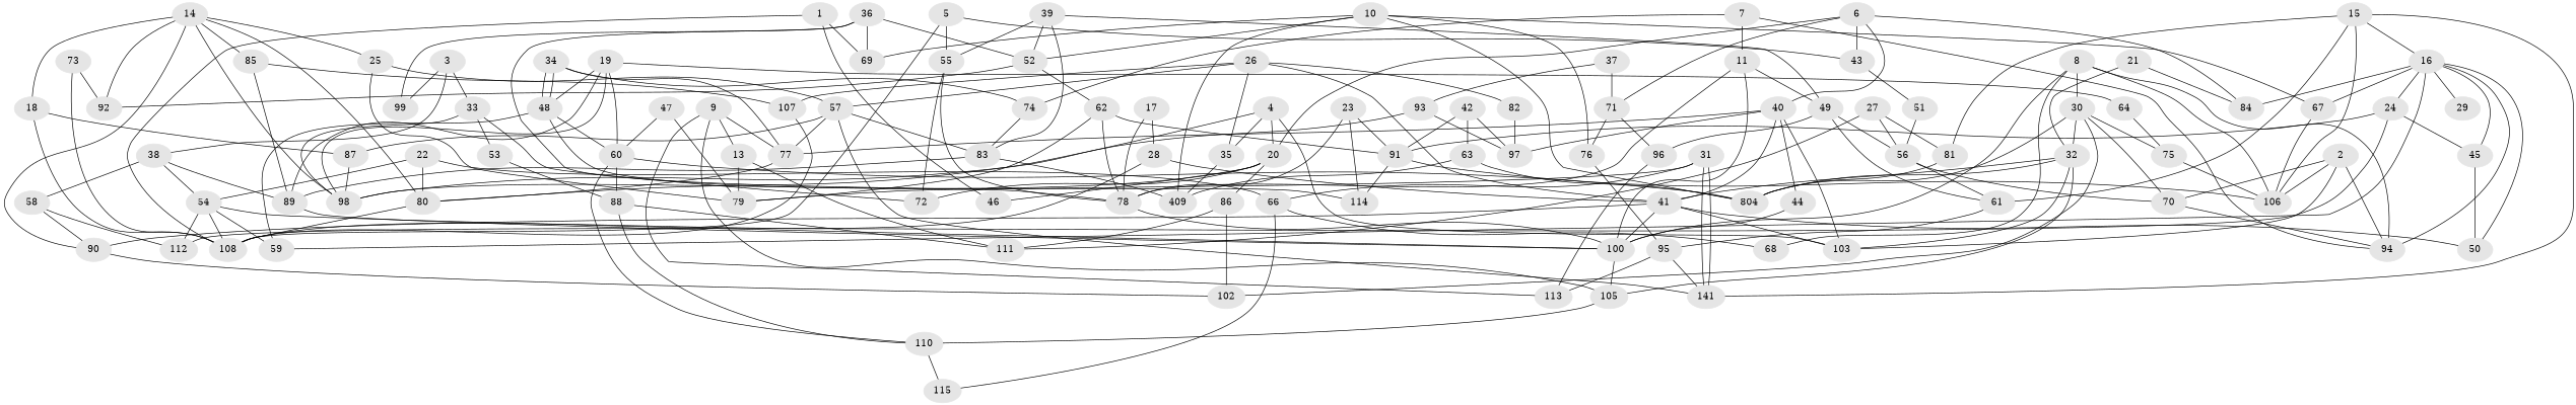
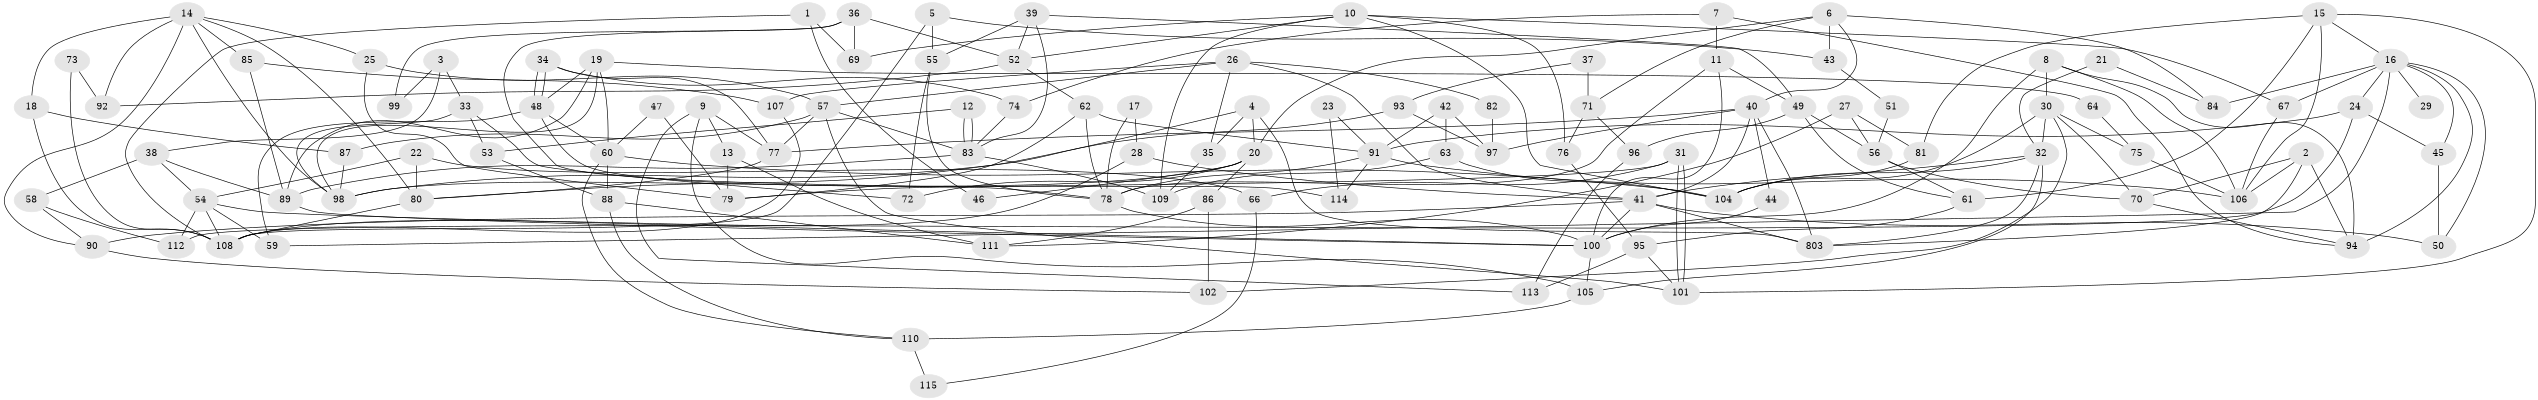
  graph {
    node [color=gray90 style=filled]
    1
    46
    69
    108
    2
    70
    94
-   103
+   103 [label=803]
    106
    3
    33
    38
    99
    53
    98
    72
    89
    54
    58
    4
    20
    35
    80
    86
-   109 [label=409]
+   109
    5
    43
    55
    51
    78
    6
    40
    71
    84
    77
    41
    44
    97
    76
    96
    7
    11
    74
    100
    49
    83
    8
    30
-   68
-   104 [label=804]
+   104
    32
    75
    102
    105
    9
    13
    113
    79
    111
    110
    10
    52
    67
    92
    62
    95
    61
    56
+   12
    88
    14
    18
    25
    85
    90
    87
    57
    107
    15
    16
    81
-   101 [label=141]
+   101
    24
    29
    45
    50
    59
    91
    112
    17
    28
    19
    48
    64
    60
    47
    114
    21
    22
    66
    115
    23
    26
    82
    27
    31
    34
    36
    37
    93
    39
    42
    63
    73
    1 -- 46
    1 -- 69
    1 -- 108
    2 -- 70
    2 -- 94
    2 -- 103
    2 -- 106
    70 -- 94
    3 -- 33
    3 -- 38
    3 -- 99
    33 -- 53
    33 -- 98
    33 -- 72
    38 -- 89
    38 -- 54
    38 -- 58
    53 -- 88
    89 -- 100
    54 -- 108
    54 -- 100
    54 -- 59
    54 -- 112
    58 -- 90
    58 -- 112
    4 -- 103
    4 -- 20
    4 -- 35
    4 -- 80
    20 -- 46
    20 -- 98
    20 -- 72
    20 -- 86
    35 -- 109
    80 -- 108
    86 -- 102
    86 -- 111
    5 -- 108
    5 -- 43
    5 -- 55
    43 -- 51
    55 -- 72
    55 -- 78
    51 -- 56
    78 -- 100
    6 -- 20
    6 -- 43
    6 -- 40
    6 -- 71
    6 -- 84
    40 -- 103
    40 -- 77
    40 -- 41
    40 -- 44
    40 -- 97
    71 -- 76
    71 -- 96
    77 -- 80
    41 -- 103
    41 -- 100
    41 -- 90
    41 -- 50
    44 -- 100
    76 -- 95
    96 -- 113
    7 -- 94
    7 -- 11
    7 -- 74
    11 -- 78
    11 -- 100
    11 -- 49
    74 -- 83
    100 -- 105
    49 -- 96
    49 -- 61
    49 -- 56
    83 -- 89
    83 -- 109
    8 -- 94
    8 -- 106
    8 -- 100
    8 -- 30
-   8 -- 68
    30 -- 70
    30 -- 104
    30 -- 32
    30 -- 75
    30 -- 102
    32 -- 103
    32 -- 41
    32 -- 104
    32 -- 105
    75 -- 106
    105 -- 110
    9 -- 77
    9 -- 105
    9 -- 13
    9 -- 113
    13 -- 79
    13 -- 111
    110 -- 115
    10 -- 69
    10 -- 109
    10 -- 76
    10 -- 104
    10 -- 52
    10 -- 67
    52 -- 92
    52 -- 62
    67 -- 106
    62 -- 78
    62 -- 79
    62 -- 91
    95 -- 113
    95 -- 101
    61 -- 95
    56 -- 70
    56 -- 61
+   12 -- 53
+   12 -- 83
+   12 -- 83
    88 -- 111
    88 -- 110
    14 -- 98
    14 -- 80
    14 -- 92
    14 -- 18
    14 -- 25
    14 -- 85
    14 -- 90
    18 -- 108
    18 -- 87
    25 -- 79
    25 -- 57
    85 -- 89
    85 -- 107
    90 -- 102
    87 -- 98
    57 -- 77
    57 -- 83
    57 -- 87
    57 -- 101
    107 -- 108
    15 -- 106
    15 -- 61
    15 -- 16
    15 -- 81
    15 -- 101
    16 -- 94
    16 -- 84
    16 -- 67
    16 -- 24
    16 -- 29
    16 -- 45
    16 -- 50
    16 -- 59
    81 -- 104
    24 -- 45
    24 -- 91
    24 -- 112
    45 -- 50
    91 -- 106
    91 -- 114
    17 -- 78
    17 -- 28
    28 -- 108
    28 -- 41
    19 -- 98
    19 -- 89
    19 -- 48
    19 -- 64
    19 -- 60
    48 -- 59
    48 -- 60
    48 -- 114
    64 -- 75
    60 -- 104
    60 -- 110
    60 -- 88
    47 -- 79
    47 -- 60
    21 -- 84
    21 -- 32
    22 -- 54
    22 -- 80
    22 -- 66
-   66 -- 68
    66 -- 115
-   23 -- 78
+   91 -- 78
    23 -- 91
    23 -- 114
    26 -- 35
    26 -- 41
    26 -- 57
    26 -- 107
    26 -- 82
    82 -- 97
    27 -- 111
    27 -- 56
    27 -- 81
    31 -- 79
    31 -- 101
    31 -- 101
    31 -- 66
    34 -- 77
    34 -- 74
    34 -- 48
    34 -- 48
    36 -- 69
    36 -- 99
    36 -- 78
    36 -- 52
    37 -- 71
    37 -- 93
    93 -- 98
    93 -- 97
    39 -- 55
    39 -- 49
    39 -- 83
    39 -- 52
    42 -- 97
    42 -- 91
    42 -- 63
    63 -- 109
    63 -- 104
    73 -- 108
    73 -- 92
  }
